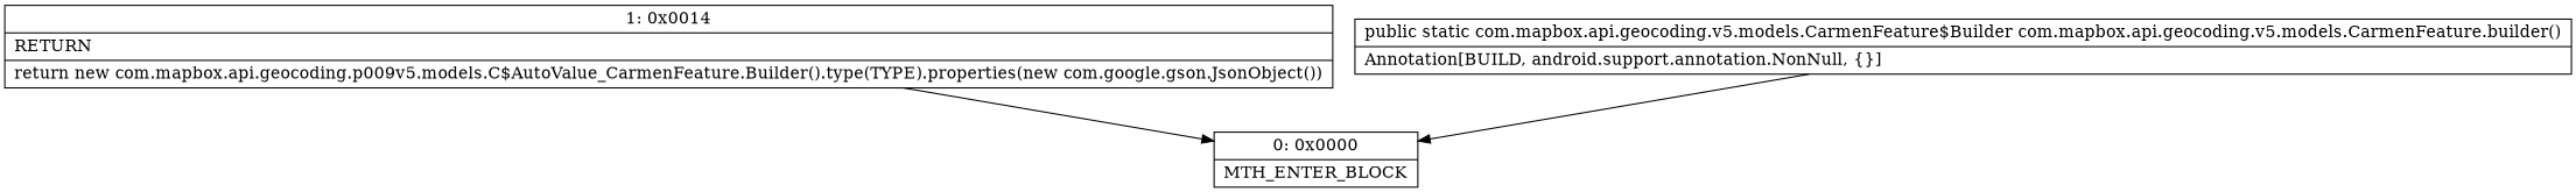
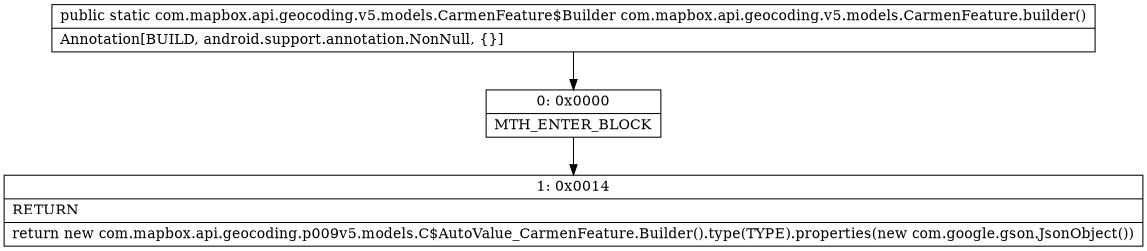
  digraph {
    node [shape=record]
    n1 [label="{0\:\ 0x0000|MTH_ENTER_BLOCK\l}"]
    n2 [label="{1\:\ 0x0014|RETURN\l|return new com.mapbox.api.geocoding.p009v5.models.C$AutoValue_CarmenFeature.Builder().type(TYPE).properties(new com.google.gson.JsonObject())\l}"]
    n3 [label="{public static com.mapbox.api.geocoding.v5.models.CarmenFeature$Builder com.mapbox.api.geocoding.v5.models.CarmenFeature.builder()  | Annotation[BUILD, android.support.annotation.NonNull, \{\}]\l}"]
-   n2 -> n1
+   n1 -> n2
    n3 -> n1
  }
